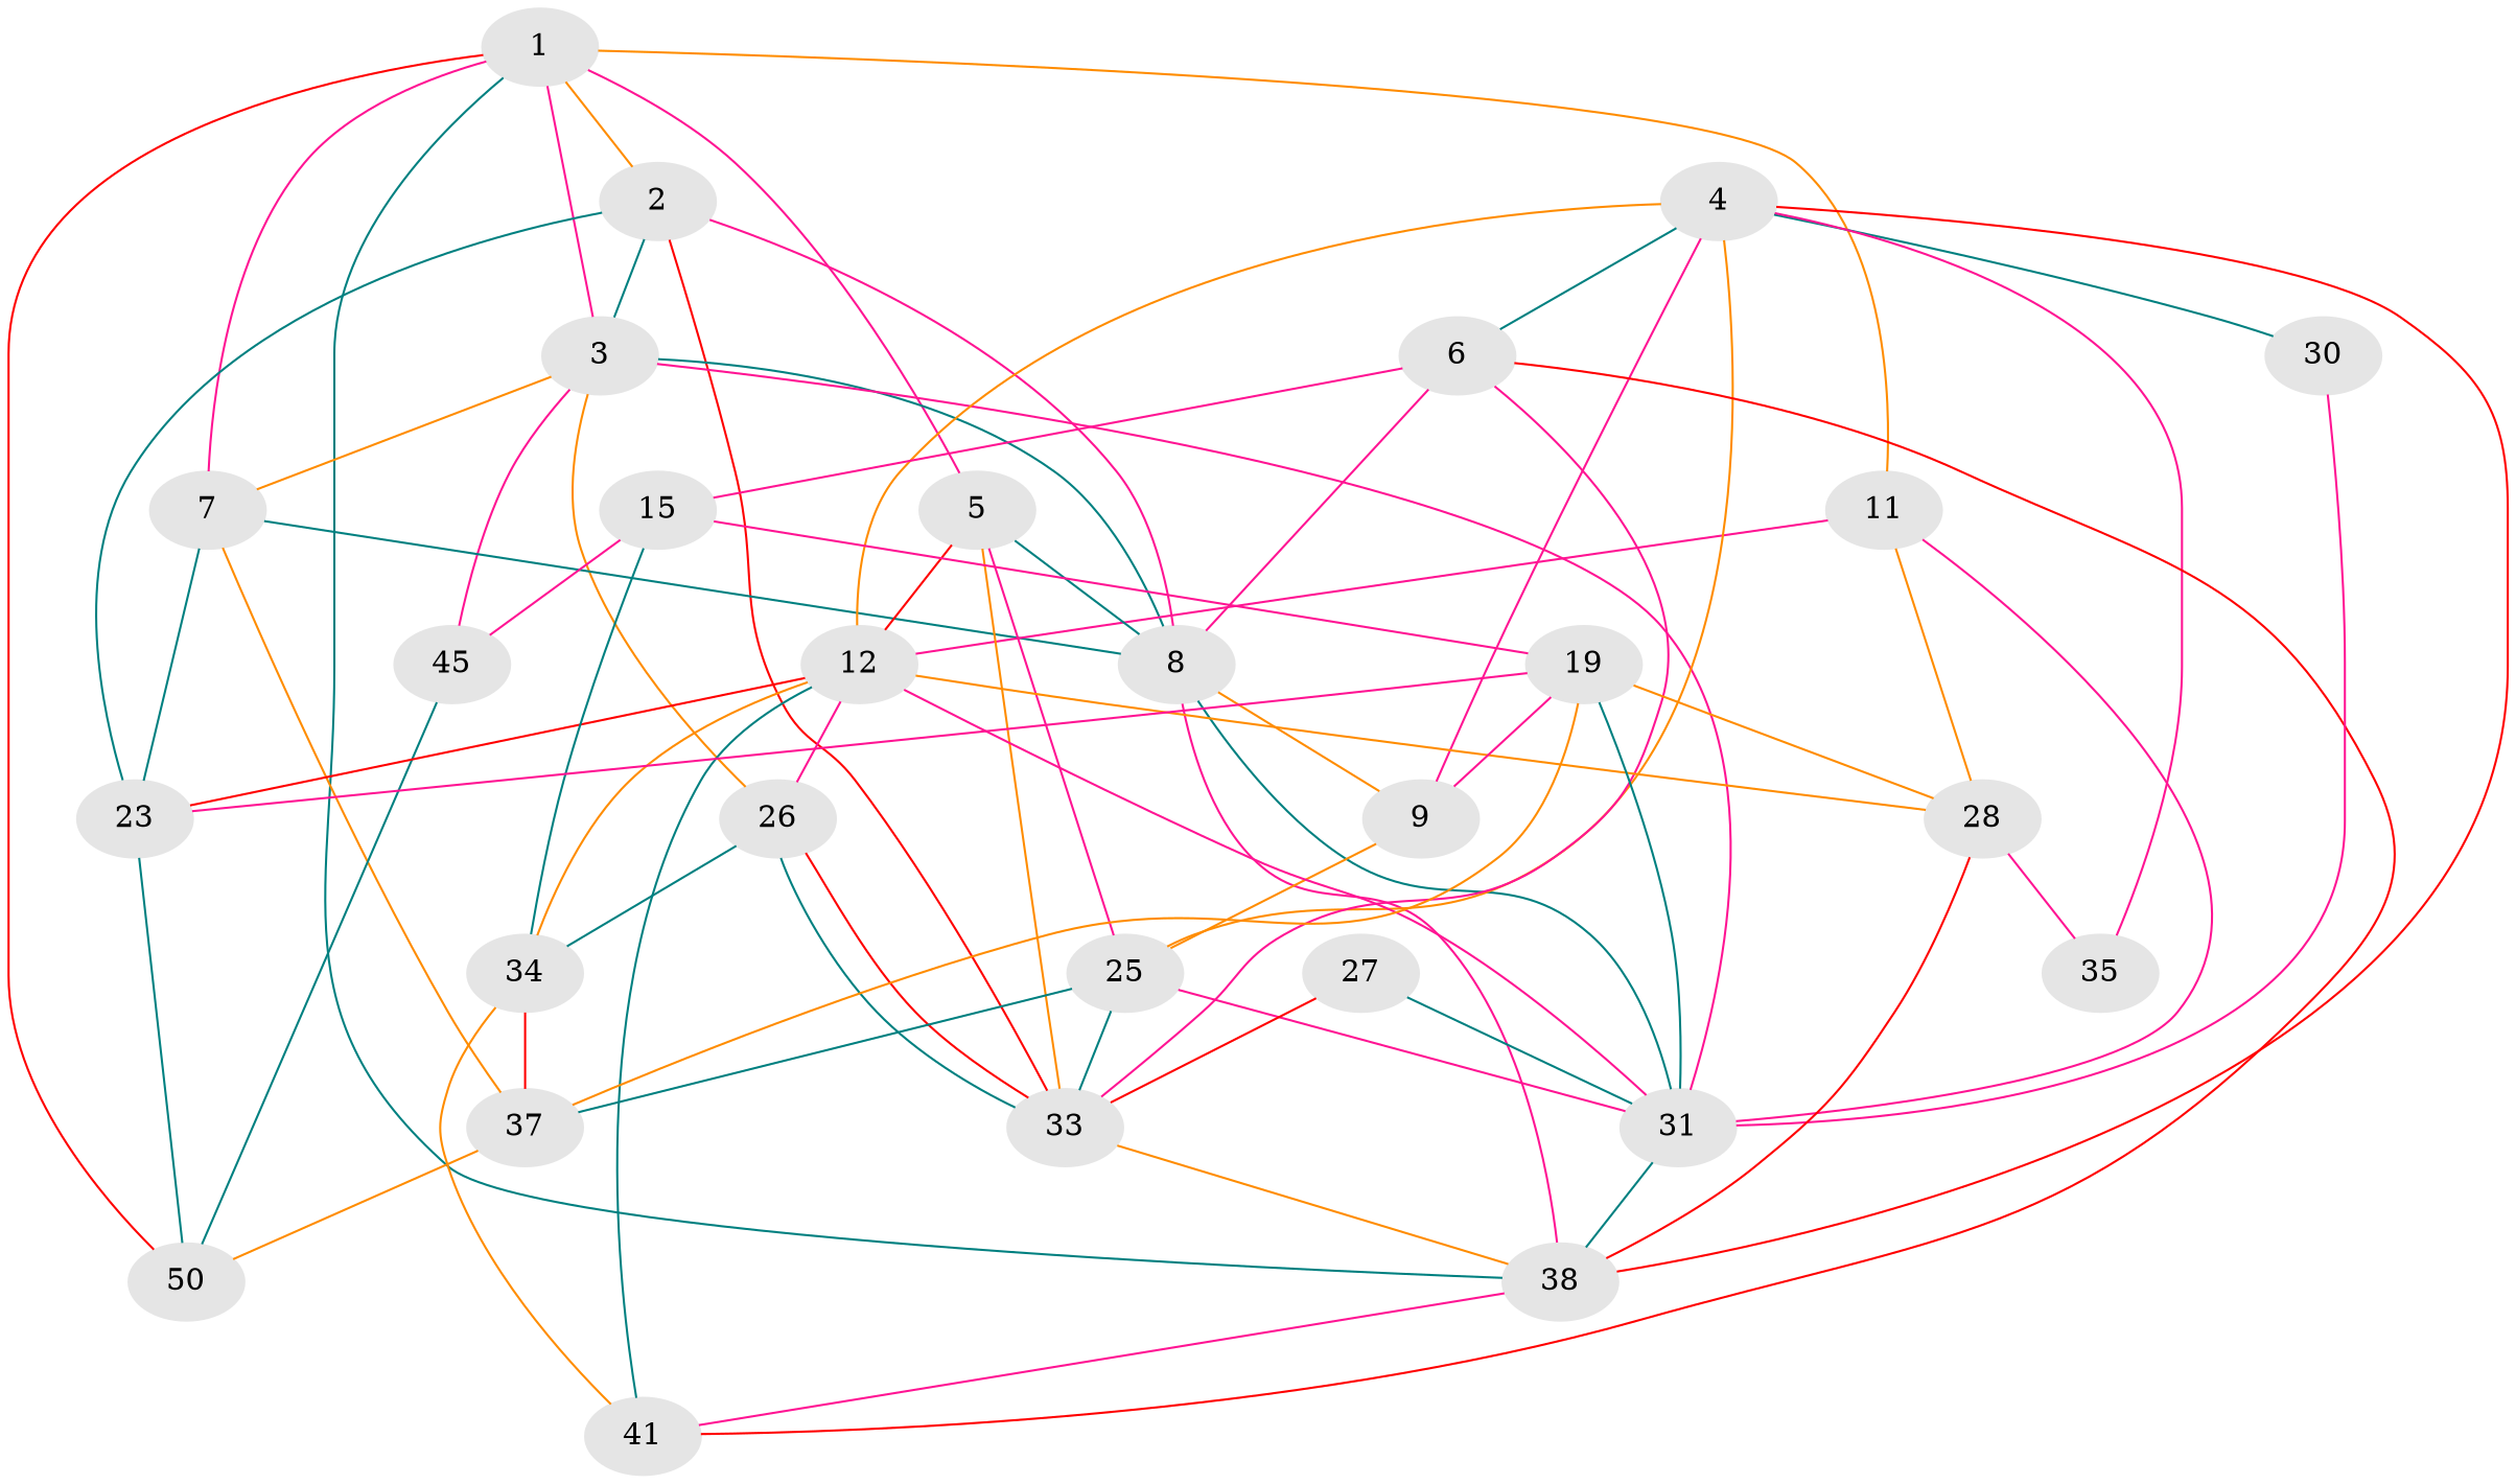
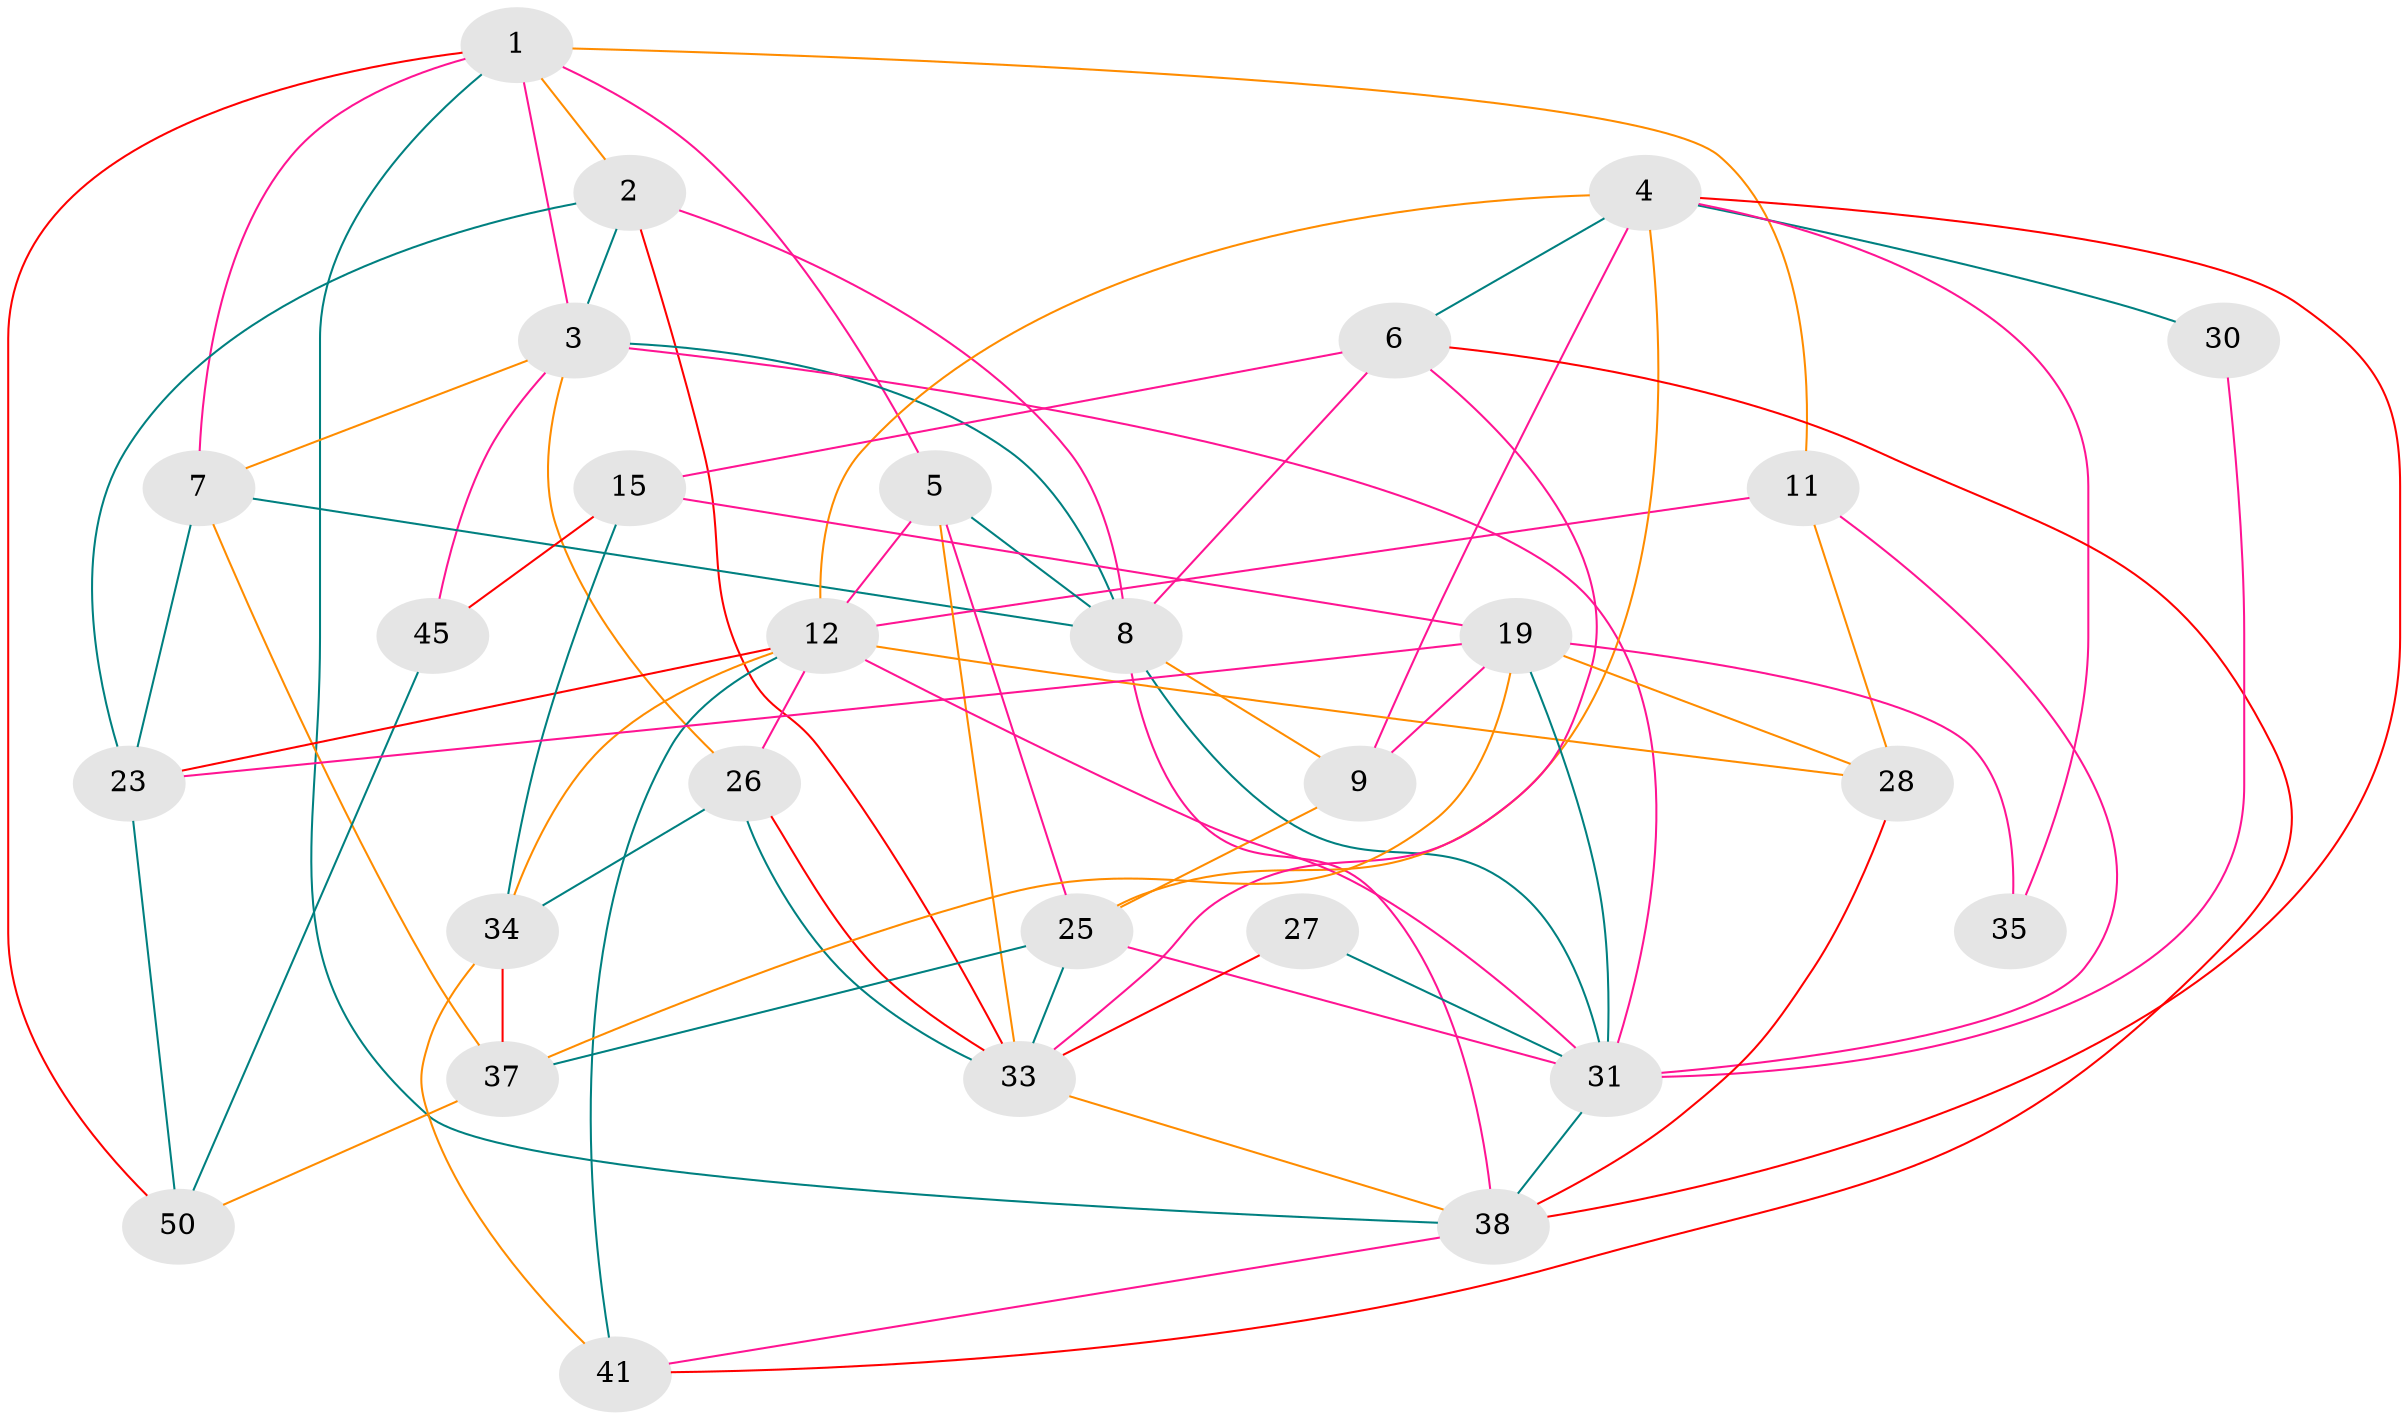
  graph {
    node [color=gray90 style=filled]
    edge [color=deeppink]
    1 [super="+46+53"]
    2
    3 [super="+16"]
    7 [super="+44"]
    11 [super="+22"]
    38
    50
    5
    8 [super="+21"]
    23 [super="+48+29"]
    33 [super="+56"]
    26 [super="+40"]
    31 [super="+43+32"]
    45
    4 [super="+10+47"]
    6 [super="+58+17"]
    9 [super="+39"]
    12 [super="+13+18"]
    25 [super="+55"]
    30
    35
    37
    28
    41
    34 [super="+57"]
    15
    19 [super="+24"]
    27
    1 -- 2 [color=darkorange]
    1 -- 3
    1 -- 7
    1 -- 11 [color=darkorange]
    1 -- 38 [color=teal]
    1 -- 50 [color=red]
    1 -- 5
    2 -- 3 [color=teal]
    2 -- 8
    2 -- 23 [color=teal]
    2 -- 33 [color=red]
    3 -- 7 [color=darkorange]
    3 -- 8 [color=teal weight=2]
    3 -- 26 [color=darkorange]
    3 -- 31
    3 -- 45
    7 -- 8 [color=teal]
    7 -- 23 [color=teal weight=3]
    7 -- 37 [color=darkorange]
    11 -- 31
    11 -- 12
    11 -- 28 [color=darkorange]
    38 -- 41
    5 -- 8 [color=teal]
    5 -- 33 [color=darkorange]
-   5 -- 12 [color=red]
+   5 -- 12
    5 -- 25
    8 -- 38
    8 -- 31 [color=teal]
    8 -- 9 [color=darkorange]
    23 -- 50 [color=teal]
    33 -- 38 [color=darkorange]
    26 -- 33 [color=teal]
    26 -- 33 [color=red]
    26 -- 34 [color=teal]
    31 -- 38 [color=teal]
    45 -- 50 [color=teal]
    4 -- 38 [color=red]
    4 -- 6 [color=teal]
    4 -- 9
    4 -- 12 [color=darkorange]
    4 -- 25 [color=darkorange]
    4 -- 30 [color=teal]
    4 -- 35
    6 -- 8
    6 -- 33
    6 -- 41 [color=red]
    6 -- 15
    9 -- 25 [color=darkorange]
    12 -- 23 [color=red weight=2]
    12 -- 26
    12 -- 31
    12 -- 28 [color=darkorange]
    12 -- 41 [color=teal weight=2]
    12 -- 34 [color=darkorange]
    25 -- 33 [color=teal]
    25 -- 31 [weight=3]
    25 -- 37 [color=teal weight=2]
    30 -- 31
    37 -- 50 [color=darkorange]
    28 -- 38 [color=red]
    34 -- 37 [color=red]
    34 -- 41 [color=darkorange]
-   15 -- 45
+   15 -- 45 [color=red]
    15 -- 34 [color=teal]
    15 -- 19
    19 -- 23
    19 -- 31 [color=teal]
    19 -- 9
-   28 -- 35
+   19 -- 35
    19 -- 37 [color=darkorange]
    19 -- 28 [color=darkorange]
    27 -- 33 [color=red]
    27 -- 31 [color=teal]
  }
